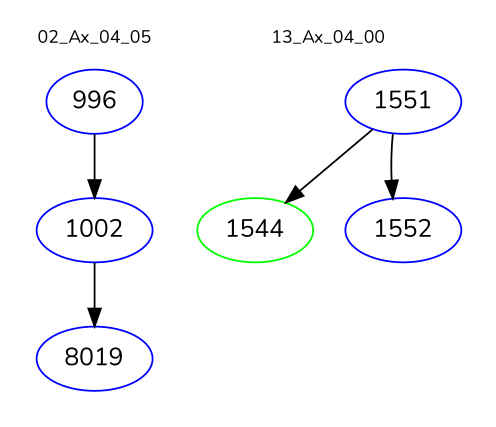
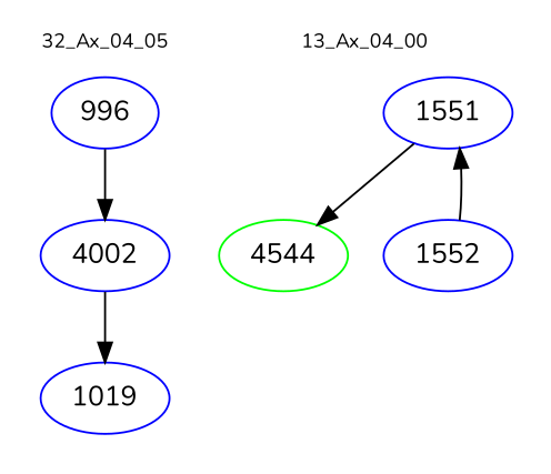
  digraph {
    fontname=Nunito
    node [color=blue fontname=Nunito]
    edge [color=black fontname=Nunito]
-   n1 [label=1002]
+   n1 [label=4002]
    n2 [label=996]
-   n3 [label=8019]
+   n3 [label=1019]
    n4 [label=1551]
-   n5 [color=green label=1544]
+   n5 [color=green label=4544]
    n6 [label=1552]
    subgraph cluster_1 {
      color=white
      fontsize=10
-     label="02_Ax_04_05"
+     label="32_Ax_04_05"
      n1
      n2
      n3
    }
    subgraph cluster_2 {
      color=white
      fontsize=10
      label="13_Ax_04_00"
      n4
      n5
      n6
    }
    n1 -> n3
    n2 -> n1
    n4 -> n5
-   n4 -> n6
+   n6 -> n4
  }
